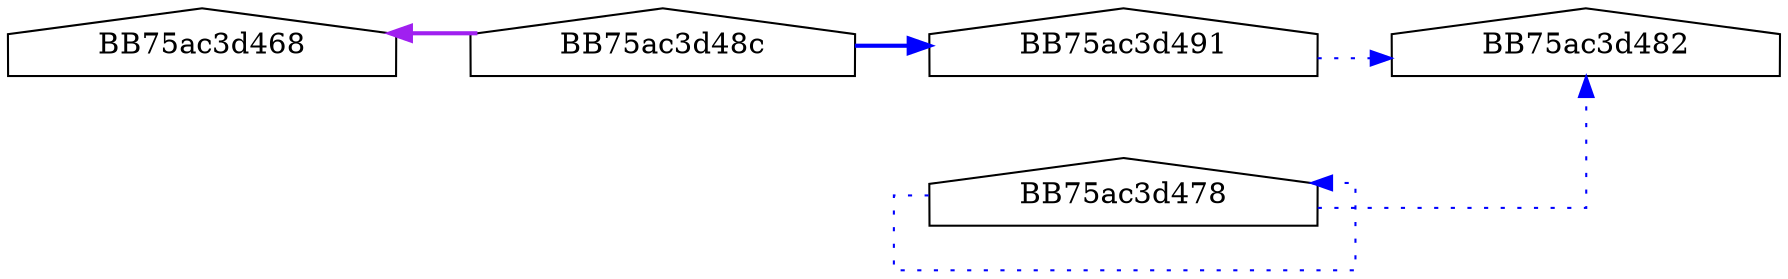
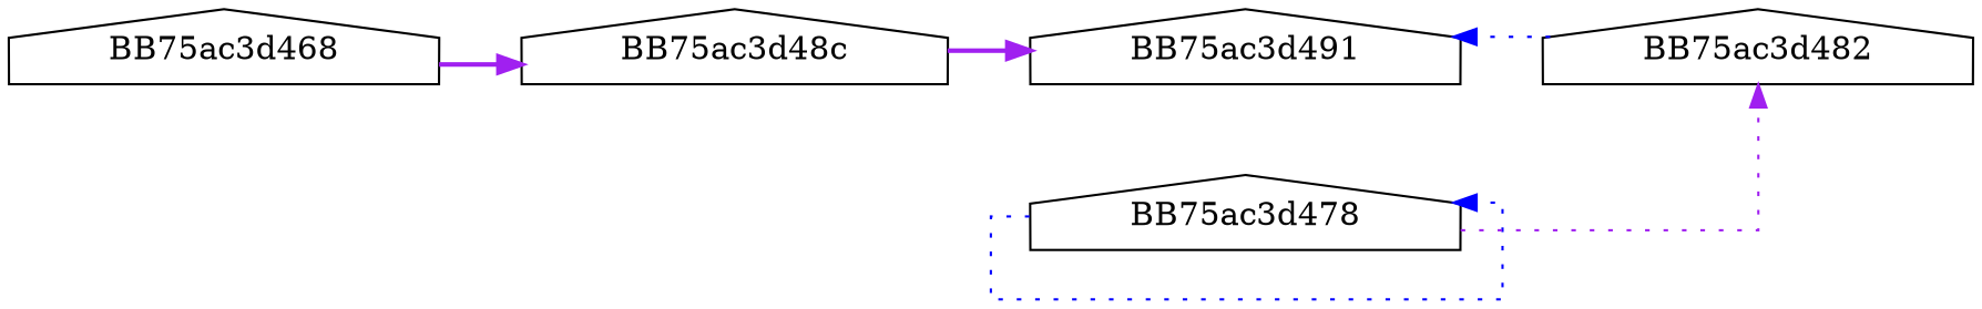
  digraph {
    rankdir=LR
    splines=ortho
    node [shape=house]
    edge [color=purple style=dotted]
    BB75ac3d468
    BB75ac3d48c
    BB75ac3d491
    BB75ac3d478
    BB75ac3d482
-   BB75ac3d48c -> BB75ac3d468 [style=bold]
-   BB75ac3d48c -> BB75ac3d491 [color=blue style=bold]
+   BB75ac3d468 -> BB75ac3d48c [style=bold]
+   BB75ac3d48c -> BB75ac3d491 [style=bold]
    BB75ac3d478 -> BB75ac3d478 [color=blue]
-   BB75ac3d478 -> BB75ac3d482 [color=blue]
-   BB75ac3d491 -> BB75ac3d482 [color=blue]
+   BB75ac3d478 -> BB75ac3d482
+   BB75ac3d482 -> BB75ac3d491 [color=blue]
  }
